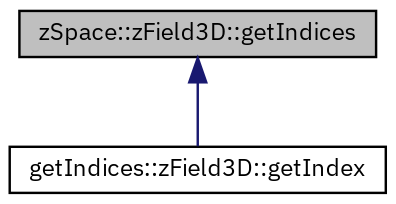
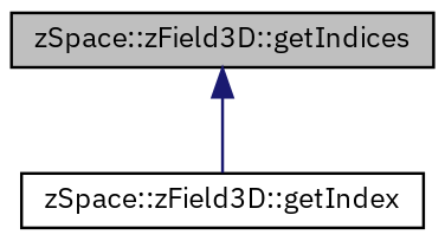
  digraph {
    rankdir=TB
    fontname="IBM Plex Sans"
    node [color=black fontname="IBM Plex Sans" fontsize=10 shape=record style=filled]
    n1 [fillcolor=grey75 fontcolor=black height=0.2 label="zSpace::zField3D::getIndices" width=0.4]
-   n2 [fillcolor=white height=0.2 label="getIndices::zField3D::getIndex" width=0.4]
+   n2 [fillcolor=white height=0.2 label="zSpace::zField3D::getIndex" width=0.4]
    n1 -> n2 [color=midnightblue dir=back fontname="IBM Plex Sans" fontsize=10 labelfontname=Helvetica labelfontsize=10 style=solid]
  }
